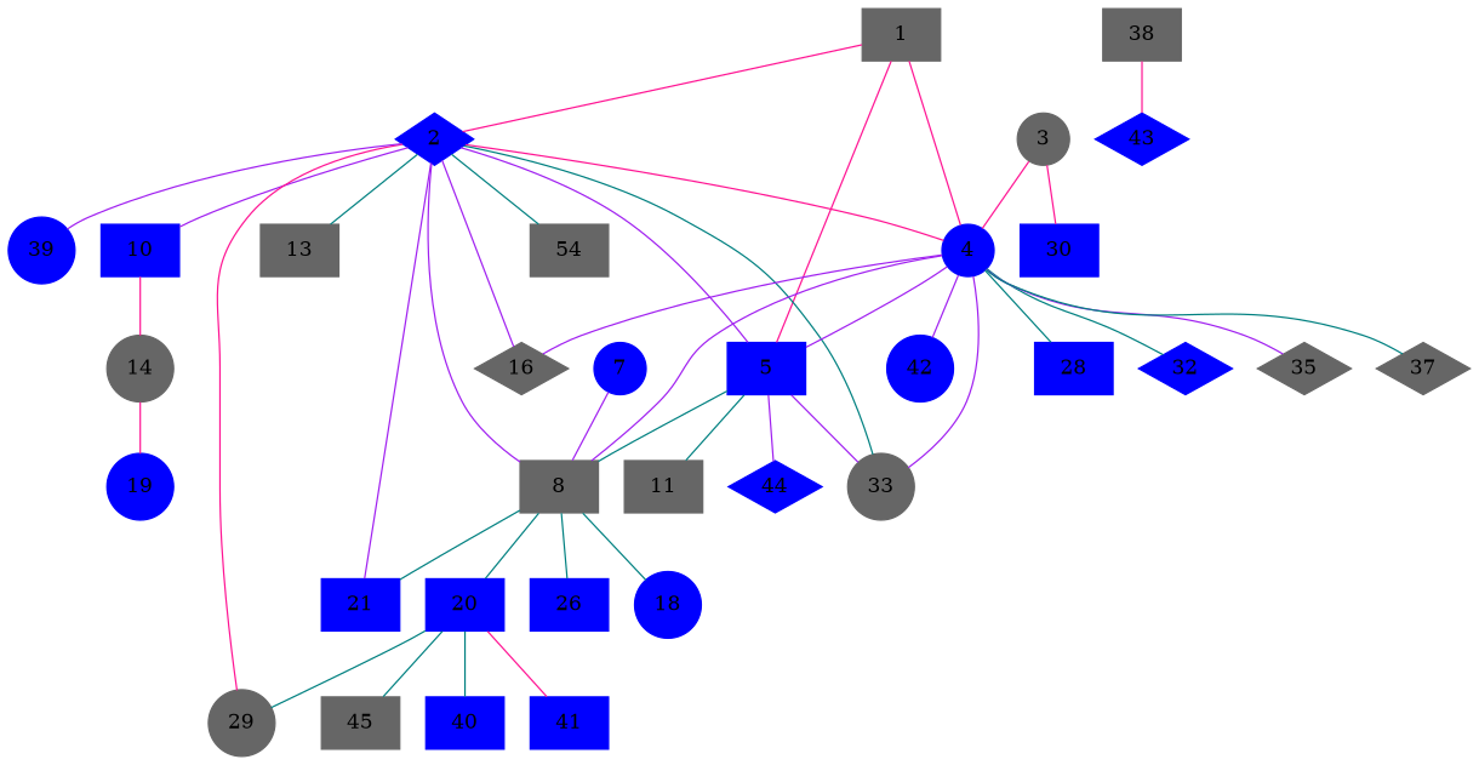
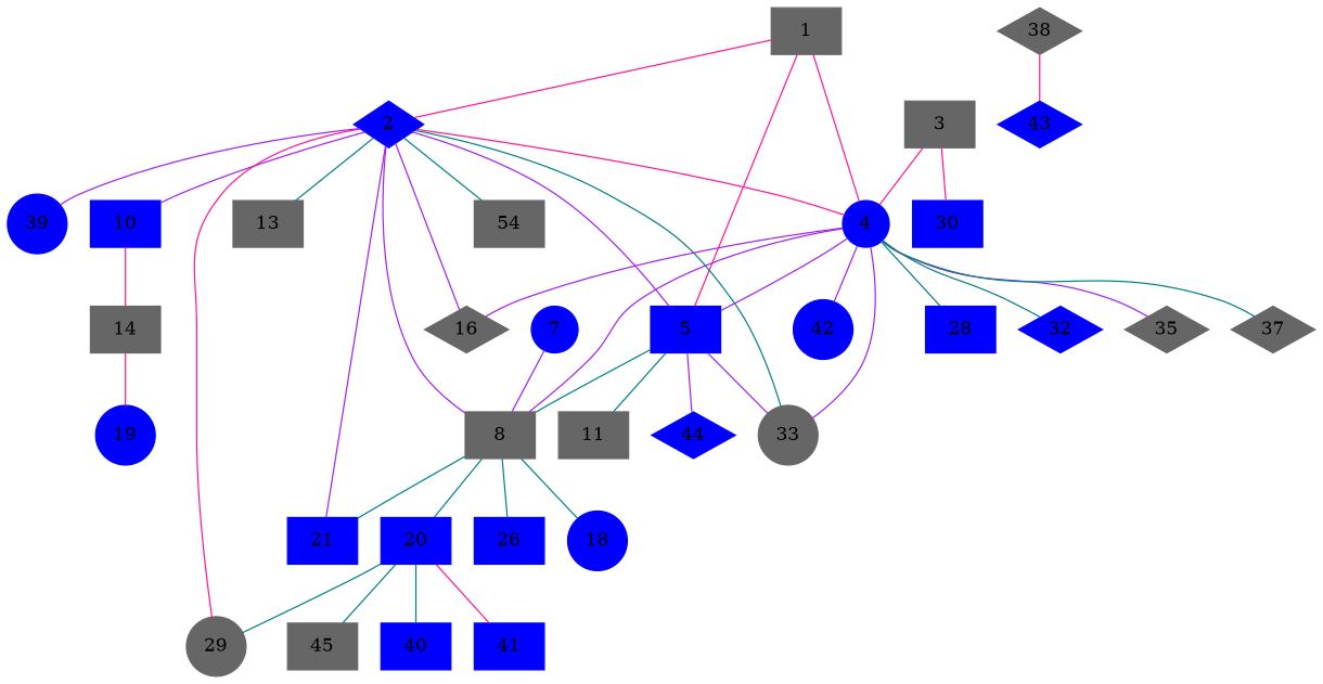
  graph {
    node [color=blue shape=box style=filled]
    edge [color=purple]
    1 [color=gray40 super="+27"]
    2 [shape=diamond super="+9"]
    4 [shape=circle super="+22"]
    5 [super="+6"]
    8 [color=gray40 super="+47"]
    10 [super="+12"]
    13 [color=gray40 super="+17"]
    16 [color=gray40 shape=diamond]
    21 [super="+34"]
    n10 [color=gray40 label=54]
    29 [color=gray40 shape=circle super="+31"]
    33 [color=gray40 shape=circle super="+36"]
    39 [shape=circle]
    28
    32 [shape=diamond]
    35 [color=gray40 shape=diamond]
    37 [color=gray40 shape=diamond]
    42 [shape=circle]
    11 [color=gray40]
    44 [shape=diamond]
-   38 [color=gray40 super="+46"]
+   38 [color=gray40 shape=diamond super="+46"]
    43 [shape=diamond]
    18 [shape=circle]
    20 [super="+25"]
    26
-   14 [color=gray40 shape=circle super="+15"]
-   3 [color=gray40 shape=circle super="+23"]
+   14 [color=gray40 super="+15"]
+   3 [color=gray40 super="+23"]
    30
    7 [shape=circle]
    40
    41
    45 [color=gray40]
    19 [shape=circle]
    1 -- 2 [color=deeppink]
    1 -- 4 [color=deeppink]
    1 -- 5 [color=deeppink]
    2 -- 4 [color=deeppink]
    2 -- 5
    2 -- 8 [weight=2]
    2 -- 10
    2 -- 13 [color=teal]
    2 -- 16
    2 -- 21
    2 -- n10 [color=teal]
    2 -- 29 [color=deeppink]
    2 -- 33 [color=teal]
    2 -- 39
    4 -- 5
    4 -- 8
    4 -- 16
    4 -- 33
    4 -- 28 [color=teal]
    4 -- 32 [color=teal]
    4 -- 35
    4 -- 37 [color=teal]
    4 -- 42
    5 -- 8 [color=teal]
    5 -- 33
    5 -- 11 [color=teal]
    5 -- 44
    8 -- 21 [color=teal]
    8 -- 18 [color=teal]
    8 -- 20 [color=teal]
    8 -- 26 [color=teal]
    10 -- 14 [color=deeppink]
    38 -- 43 [color=deeppink]
    20 -- 29 [color=teal]
    20 -- 40 [color=teal]
    20 -- 41 [color=deeppink]
    20 -- 45 [color=teal]
    14 -- 19 [color=deeppink]
    3 -- 4 [color=deeppink]
    3 -- 30 [color=deeppink]
    7 -- 8
  }
